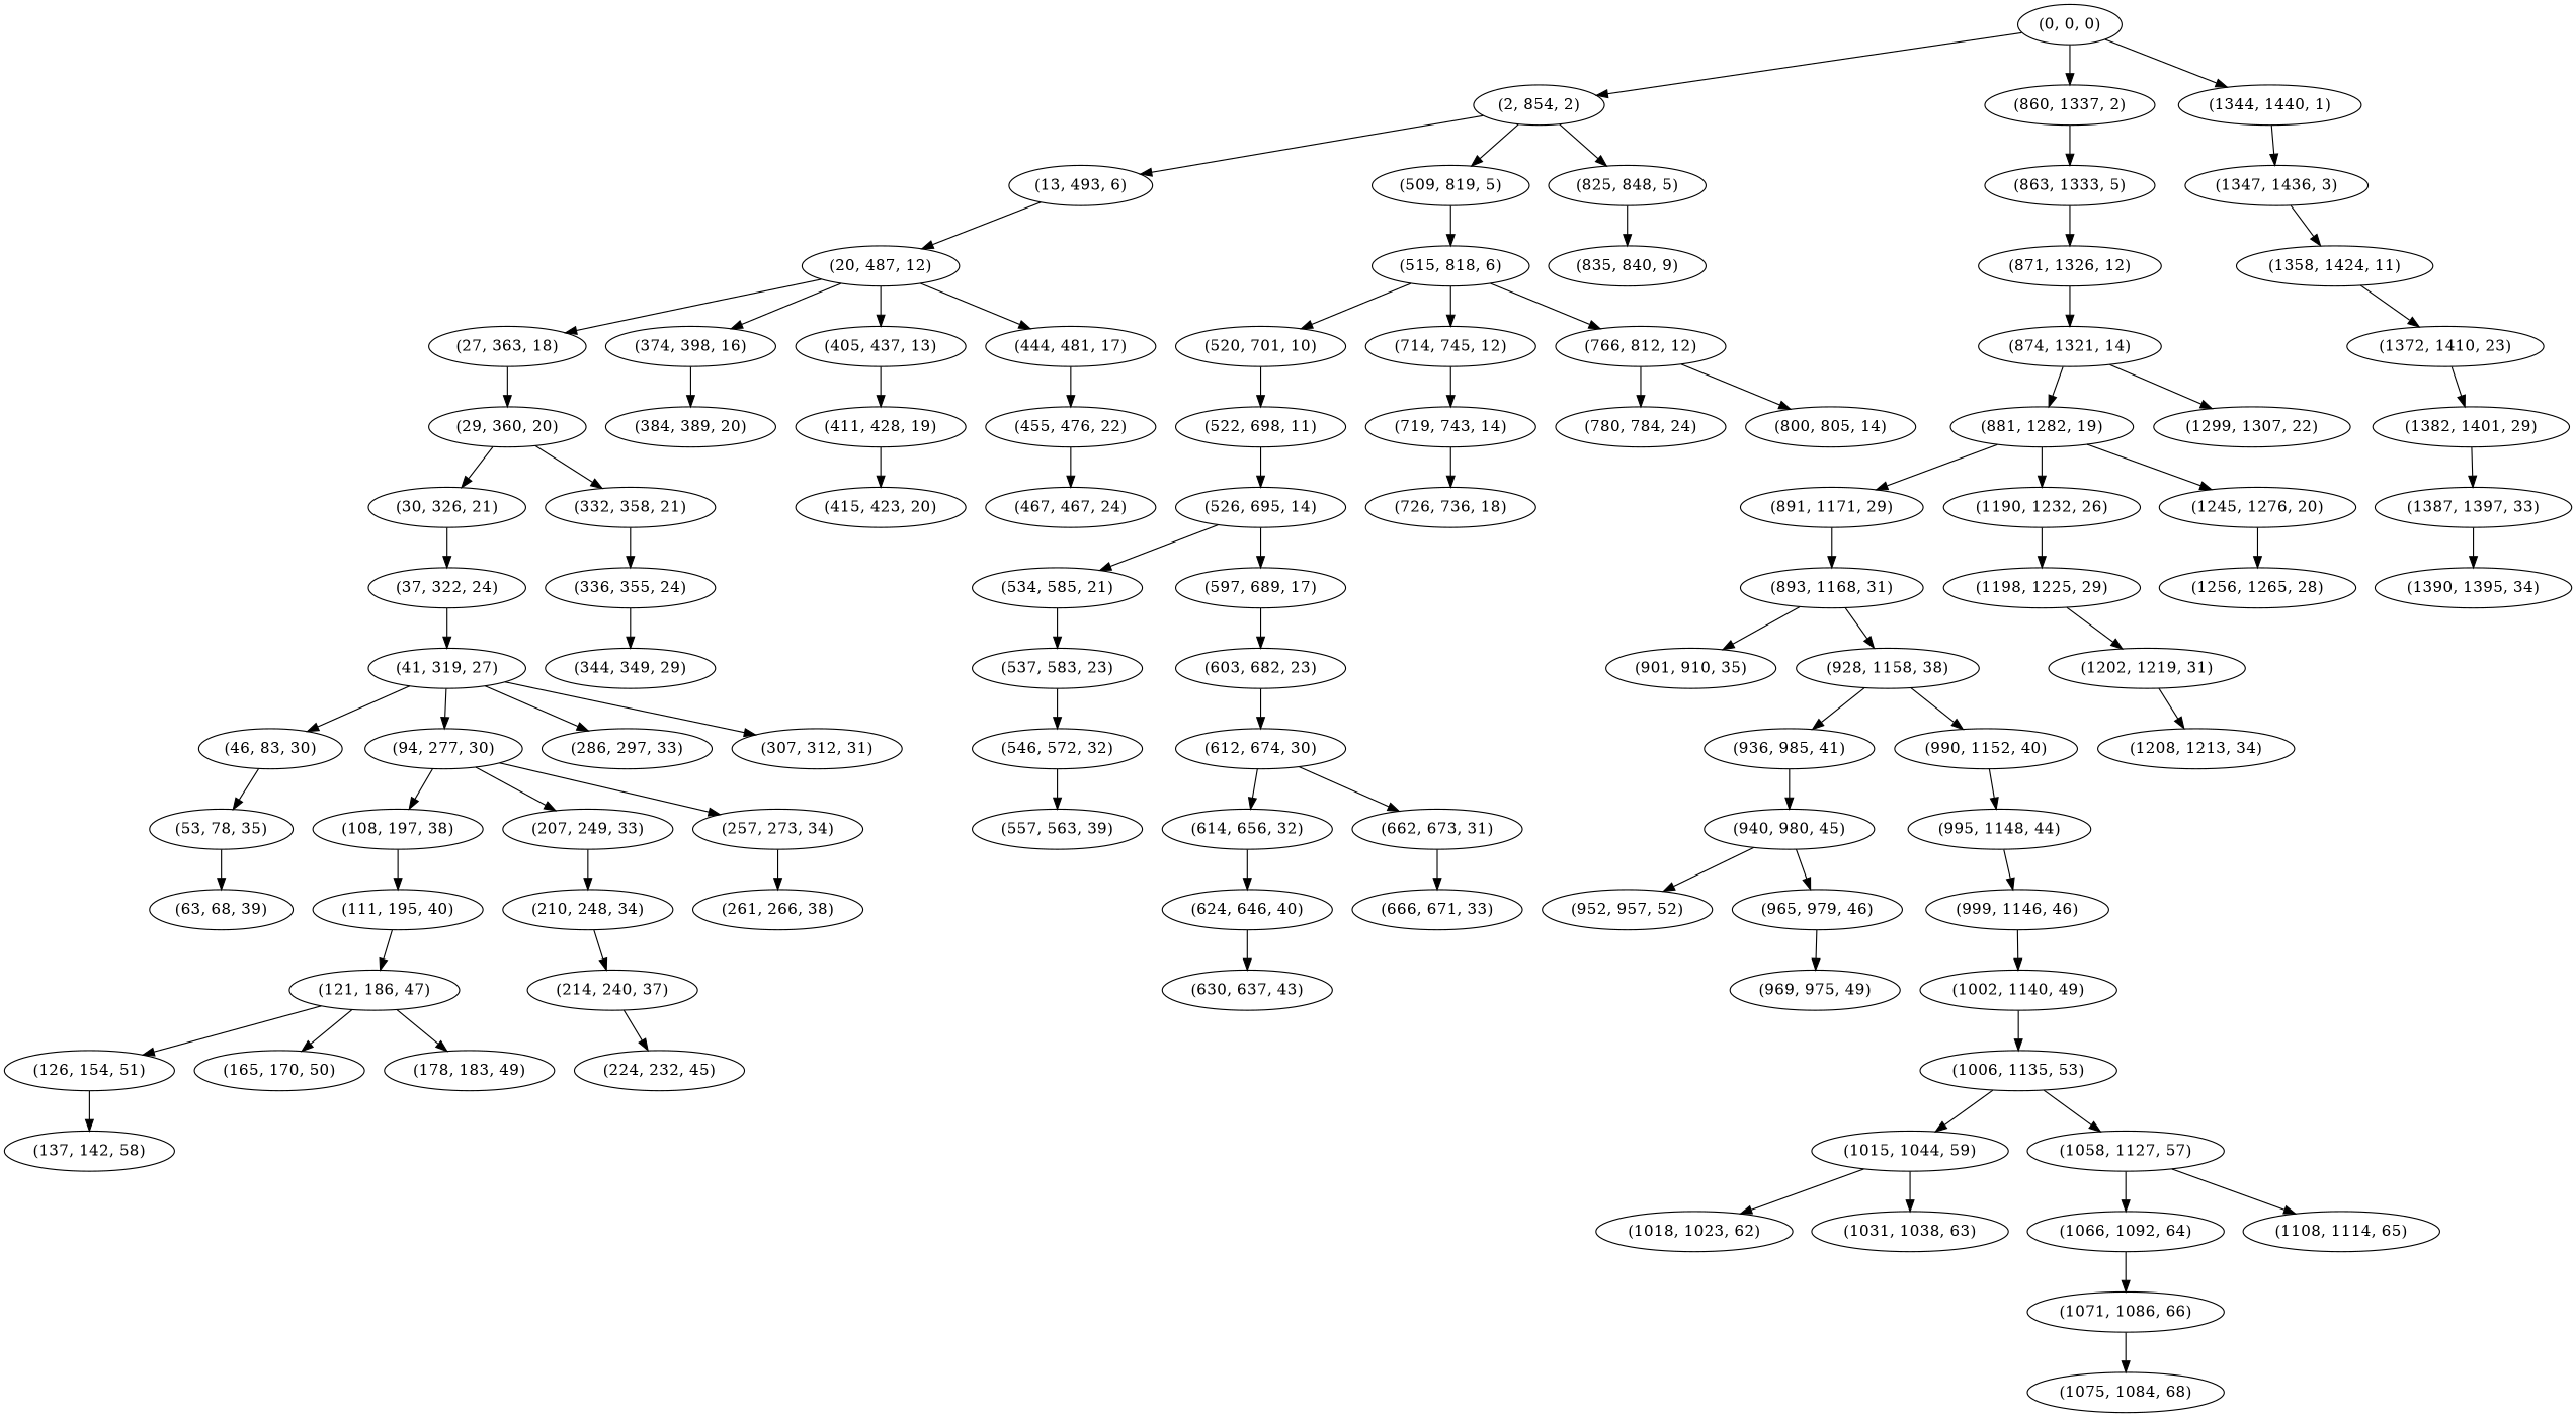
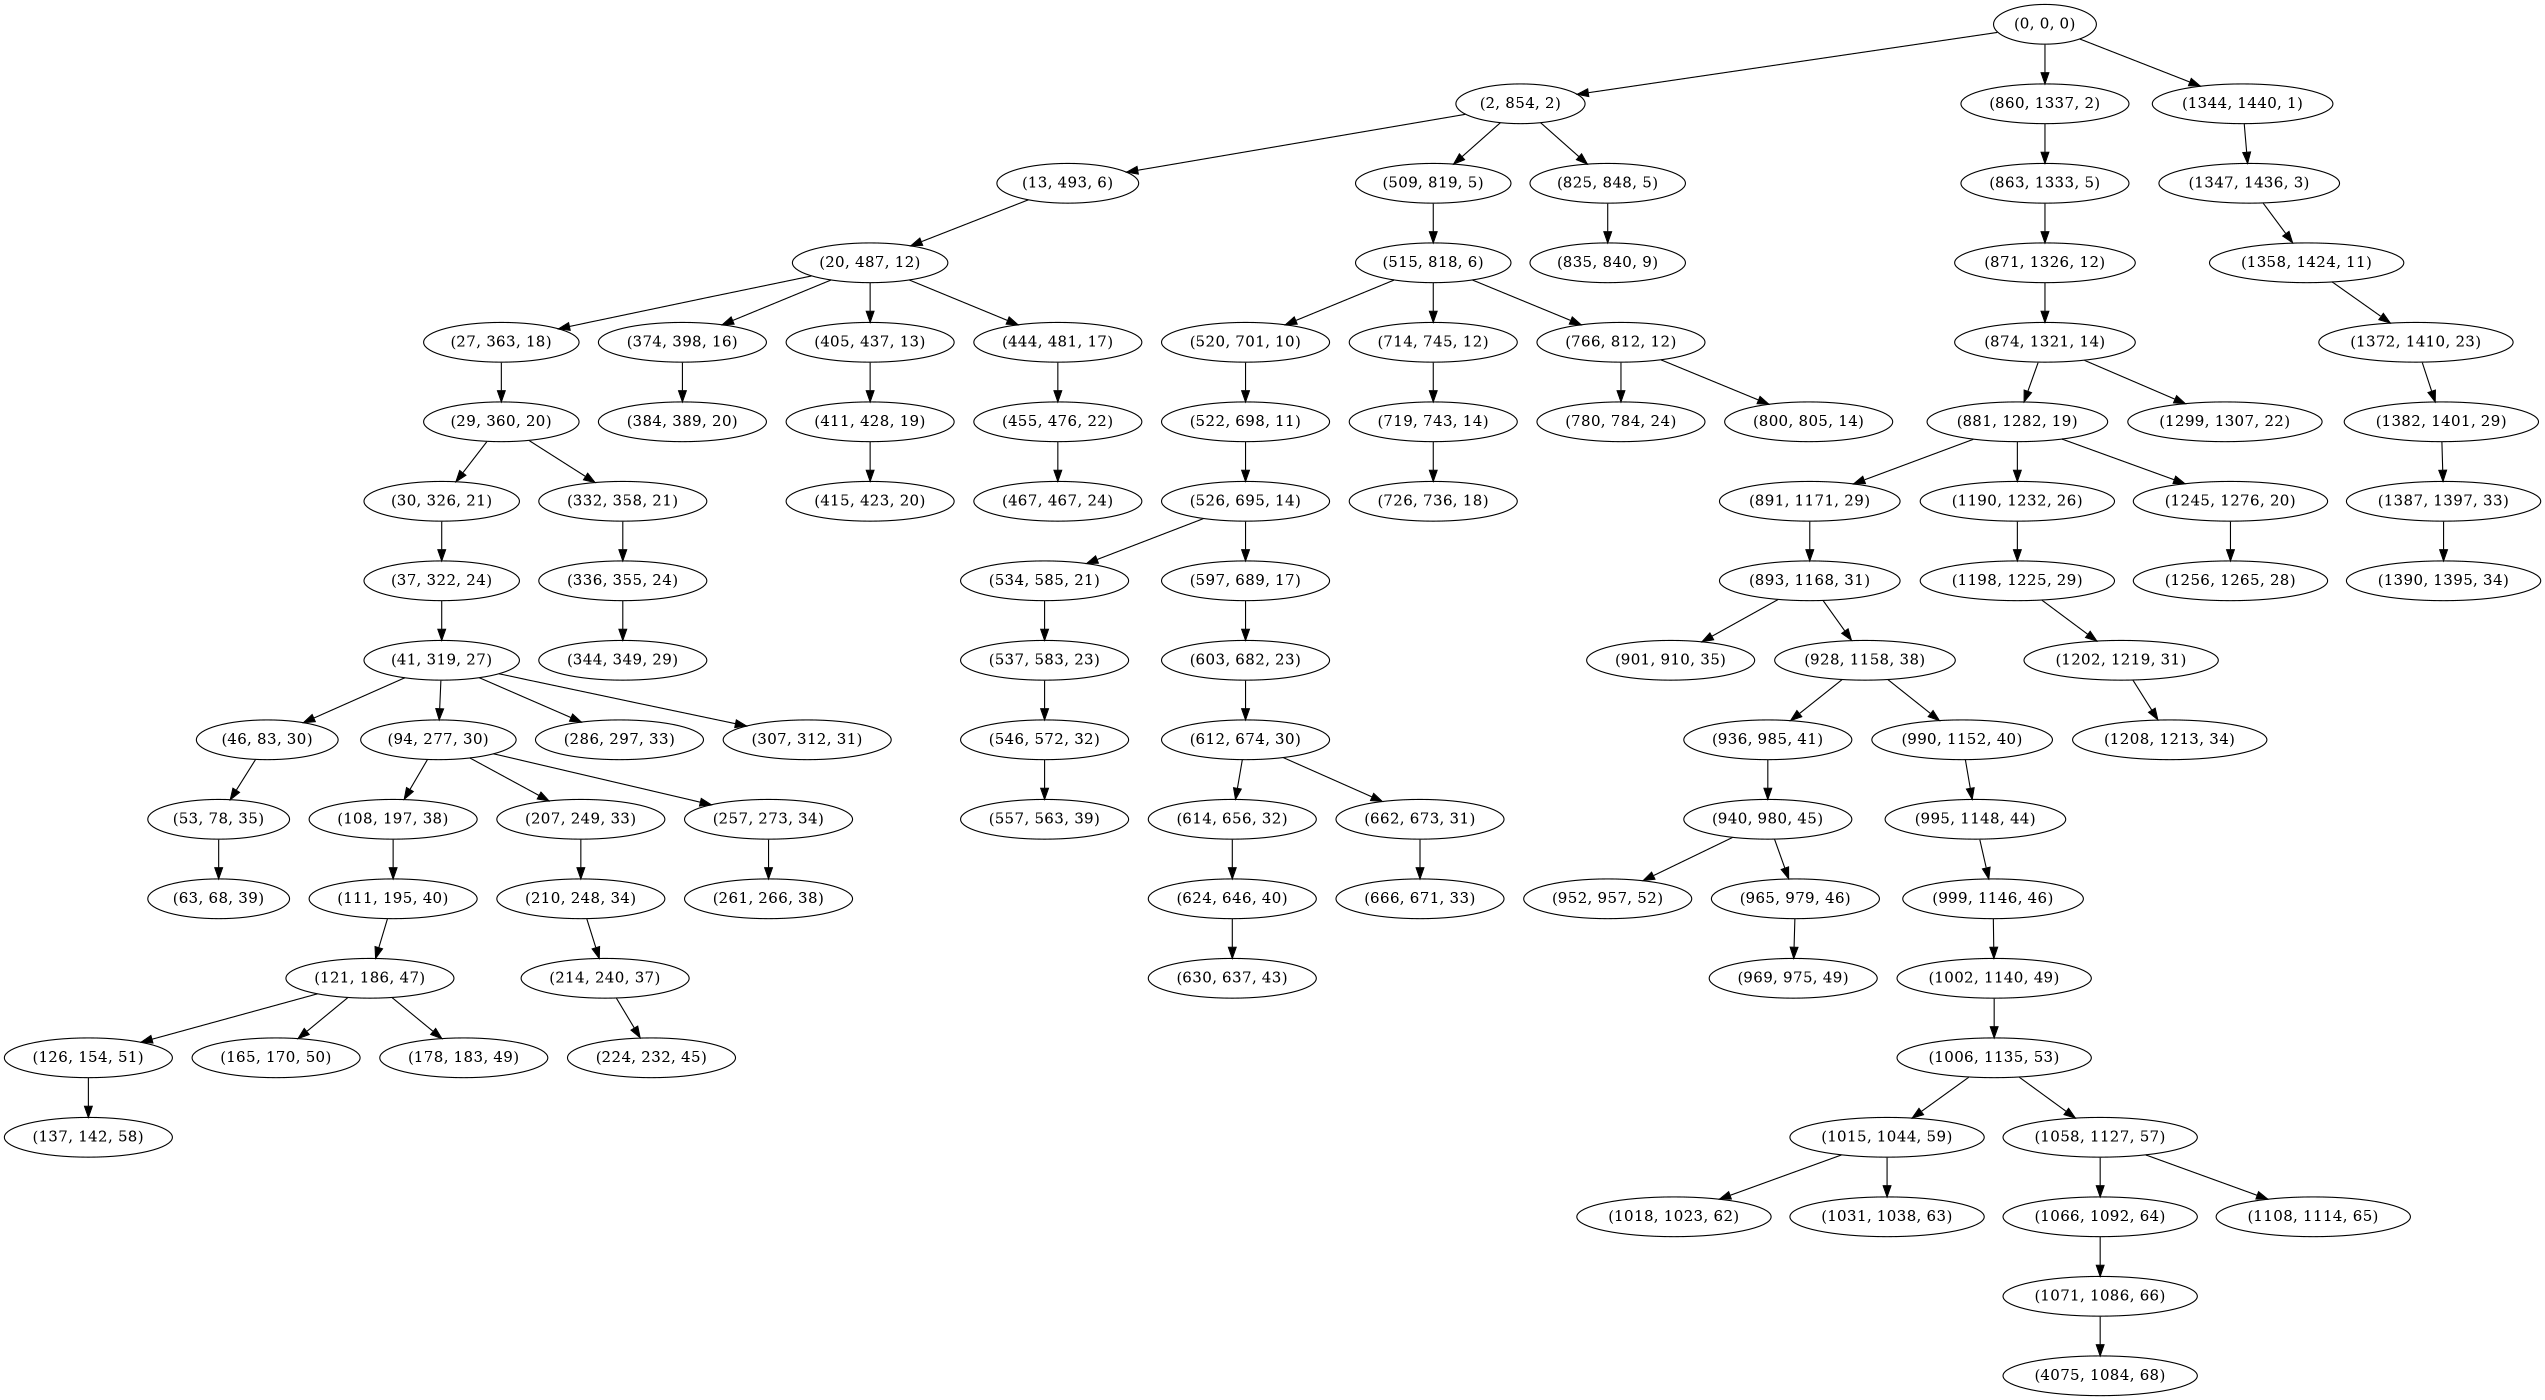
  digraph {
    "(0, 0, 0)"
    "(2, 854, 2)"
    "(860, 1337, 2)"
    "(1344, 1440, 1)"
    "(13, 493, 6)"
    "(509, 819, 5)"
    "(825, 848, 5)"
    "(863, 1333, 5)"
    "(1347, 1436, 3)"
    "(20, 487, 12)"
    "(515, 818, 6)"
    "(835, 840, 9)"
    "(27, 363, 18)"
    "(374, 398, 16)"
    "(405, 437, 13)"
    "(444, 481, 17)"
    "(29, 360, 20)"
    "(384, 389, 20)"
    "(411, 428, 19)"
    "(455, 476, 22)"
    "(30, 326, 21)"
    "(332, 358, 21)"
    "(37, 322, 24)"
    "(336, 355, 24)"
    "(41, 319, 27)"
    "(46, 83, 30)"
    "(94, 277, 30)"
    "(286, 297, 33)"
    "(307, 312, 31)"
    "(53, 78, 35)"
    "(108, 197, 38)"
    "(207, 249, 33)"
    "(257, 273, 34)"
    "(63, 68, 39)"
    "(111, 195, 40)"
    "(210, 248, 34)"
    "(261, 266, 38)"
    "(121, 186, 47)"
    "(126, 154, 51)"
    "(165, 170, 50)"
    "(178, 183, 49)"
    "(137, 142, 58)"
    "(214, 240, 37)"
    "(224, 232, 45)"
    "(344, 349, 29)"
    "(415, 423, 20)"
    n47 [label="(467, 467, 24)"]
    "(520, 701, 10)"
    "(714, 745, 12)"
    "(766, 812, 12)"
    "(522, 698, 11)"
    "(719, 743, 14)"
    "(780, 784, 24)"
    "(800, 805, 14)"
    "(526, 695, 14)"
    "(534, 585, 21)"
    "(597, 689, 17)"
    "(537, 583, 23)"
    "(603, 682, 23)"
    "(546, 572, 32)"
    "(557, 563, 39)"
    "(612, 674, 30)"
    "(614, 656, 32)"
    "(662, 673, 31)"
    "(624, 646, 40)"
    "(666, 671, 33)"
    "(630, 637, 43)"
    "(726, 736, 18)"
    "(871, 1326, 12)"
    "(874, 1321, 14)"
    "(881, 1282, 19)"
    "(1299, 1307, 22)"
    "(891, 1171, 29)"
    "(1190, 1232, 26)"
    "(1245, 1276, 20)"
    "(893, 1168, 31)"
    "(1198, 1225, 29)"
    "(1256, 1265, 28)"
    "(901, 910, 35)"
    "(928, 1158, 38)"
    "(936, 985, 41)"
    "(990, 1152, 40)"
    "(940, 980, 45)"
    "(995, 1148, 44)"
    "(952, 957, 52)"
    "(965, 979, 46)"
    "(969, 975, 49)"
    "(999, 1146, 46)"
    "(1002, 1140, 49)"
    "(1006, 1135, 53)"
    "(1015, 1044, 59)"
    "(1058, 1127, 57)"
    "(1018, 1023, 62)"
    "(1031, 1038, 63)"
    "(1066, 1092, 64)"
    "(1108, 1114, 65)"
    "(1071, 1086, 66)"
-   "(1075, 1084, 68)"
+   "(1075, 1084, 68)" [label="(4075, 1084, 68)"]
    "(1202, 1219, 31)"
    "(1208, 1213, 34)"
    "(1358, 1424, 11)"
    "(1372, 1410, 23)"
    "(1382, 1401, 29)"
    "(1387, 1397, 33)"
    "(1390, 1395, 34)"
    "(0, 0, 0)" -> "(2, 854, 2)"
    "(0, 0, 0)" -> "(860, 1337, 2)"
    "(0, 0, 0)" -> "(1344, 1440, 1)"
    "(2, 854, 2)" -> "(13, 493, 6)"
    "(2, 854, 2)" -> "(509, 819, 5)"
    "(2, 854, 2)" -> "(825, 848, 5)"
    "(860, 1337, 2)" -> "(863, 1333, 5)"
    "(1344, 1440, 1)" -> "(1347, 1436, 3)"
    "(13, 493, 6)" -> "(20, 487, 12)"
    "(509, 819, 5)" -> "(515, 818, 6)"
    "(825, 848, 5)" -> "(835, 840, 9)"
    "(863, 1333, 5)" -> "(871, 1326, 12)"
    "(1347, 1436, 3)" -> "(1358, 1424, 11)"
    "(20, 487, 12)" -> "(27, 363, 18)"
    "(20, 487, 12)" -> "(374, 398, 16)"
    "(20, 487, 12)" -> "(405, 437, 13)"
    "(20, 487, 12)" -> "(444, 481, 17)"
    "(515, 818, 6)" -> "(520, 701, 10)"
    "(515, 818, 6)" -> "(714, 745, 12)"
    "(515, 818, 6)" -> "(766, 812, 12)"
    "(27, 363, 18)" -> "(29, 360, 20)"
    "(374, 398, 16)" -> "(384, 389, 20)"
    "(405, 437, 13)" -> "(411, 428, 19)"
    "(444, 481, 17)" -> "(455, 476, 22)"
    "(29, 360, 20)" -> "(30, 326, 21)"
    "(29, 360, 20)" -> "(332, 358, 21)"
    "(411, 428, 19)" -> "(415, 423, 20)"
    "(455, 476, 22)" -> n47
    "(30, 326, 21)" -> "(37, 322, 24)"
    "(332, 358, 21)" -> "(336, 355, 24)"
    "(37, 322, 24)" -> "(41, 319, 27)"
    "(336, 355, 24)" -> "(344, 349, 29)"
    "(41, 319, 27)" -> "(46, 83, 30)"
    "(41, 319, 27)" -> "(94, 277, 30)"
    "(41, 319, 27)" -> "(286, 297, 33)"
    "(41, 319, 27)" -> "(307, 312, 31)"
    "(46, 83, 30)" -> "(53, 78, 35)"
    "(94, 277, 30)" -> "(108, 197, 38)"
    "(94, 277, 30)" -> "(207, 249, 33)"
    "(94, 277, 30)" -> "(257, 273, 34)"
    "(53, 78, 35)" -> "(63, 68, 39)"
    "(108, 197, 38)" -> "(111, 195, 40)"
    "(207, 249, 33)" -> "(210, 248, 34)"
    "(257, 273, 34)" -> "(261, 266, 38)"
    "(111, 195, 40)" -> "(121, 186, 47)"
    "(210, 248, 34)" -> "(214, 240, 37)"
    "(121, 186, 47)" -> "(126, 154, 51)"
    "(121, 186, 47)" -> "(165, 170, 50)"
    "(121, 186, 47)" -> "(178, 183, 49)"
    "(126, 154, 51)" -> "(137, 142, 58)"
    "(214, 240, 37)" -> "(224, 232, 45)"
    "(520, 701, 10)" -> "(522, 698, 11)"
    "(714, 745, 12)" -> "(719, 743, 14)"
    "(766, 812, 12)" -> "(780, 784, 24)"
    "(766, 812, 12)" -> "(800, 805, 14)"
    "(522, 698, 11)" -> "(526, 695, 14)"
    "(719, 743, 14)" -> "(726, 736, 18)"
    "(526, 695, 14)" -> "(534, 585, 21)"
    "(526, 695, 14)" -> "(597, 689, 17)"
    "(534, 585, 21)" -> "(537, 583, 23)"
    "(597, 689, 17)" -> "(603, 682, 23)"
    "(537, 583, 23)" -> "(546, 572, 32)"
    "(603, 682, 23)" -> "(612, 674, 30)"
    "(546, 572, 32)" -> "(557, 563, 39)"
    "(612, 674, 30)" -> "(614, 656, 32)"
    "(612, 674, 30)" -> "(662, 673, 31)"
    "(614, 656, 32)" -> "(624, 646, 40)"
    "(662, 673, 31)" -> "(666, 671, 33)"
    "(624, 646, 40)" -> "(630, 637, 43)"
    "(871, 1326, 12)" -> "(874, 1321, 14)"
    "(874, 1321, 14)" -> "(881, 1282, 19)"
    "(874, 1321, 14)" -> "(1299, 1307, 22)"
    "(881, 1282, 19)" -> "(891, 1171, 29)"
    "(881, 1282, 19)" -> "(1190, 1232, 26)"
    "(881, 1282, 19)" -> "(1245, 1276, 20)"
    "(891, 1171, 29)" -> "(893, 1168, 31)"
    "(1190, 1232, 26)" -> "(1198, 1225, 29)"
    "(1245, 1276, 20)" -> "(1256, 1265, 28)"
    "(893, 1168, 31)" -> "(901, 910, 35)"
    "(893, 1168, 31)" -> "(928, 1158, 38)"
    "(1198, 1225, 29)" -> "(1202, 1219, 31)"
    "(928, 1158, 38)" -> "(936, 985, 41)"
    "(928, 1158, 38)" -> "(990, 1152, 40)"
    "(936, 985, 41)" -> "(940, 980, 45)"
    "(990, 1152, 40)" -> "(995, 1148, 44)"
    "(940, 980, 45)" -> "(952, 957, 52)"
    "(940, 980, 45)" -> "(965, 979, 46)"
    "(995, 1148, 44)" -> "(999, 1146, 46)"
    "(965, 979, 46)" -> "(969, 975, 49)"
    "(999, 1146, 46)" -> "(1002, 1140, 49)"
    "(1002, 1140, 49)" -> "(1006, 1135, 53)"
    "(1006, 1135, 53)" -> "(1015, 1044, 59)"
    "(1006, 1135, 53)" -> "(1058, 1127, 57)"
    "(1015, 1044, 59)" -> "(1018, 1023, 62)"
    "(1015, 1044, 59)" -> "(1031, 1038, 63)"
    "(1058, 1127, 57)" -> "(1066, 1092, 64)"
    "(1058, 1127, 57)" -> "(1108, 1114, 65)"
    "(1066, 1092, 64)" -> "(1071, 1086, 66)"
    "(1071, 1086, 66)" -> "(1075, 1084, 68)"
    "(1202, 1219, 31)" -> "(1208, 1213, 34)"
    "(1358, 1424, 11)" -> "(1372, 1410, 23)"
    "(1372, 1410, 23)" -> "(1382, 1401, 29)"
    "(1382, 1401, 29)" -> "(1387, 1397, 33)"
    "(1387, 1397, 33)" -> "(1390, 1395, 34)"
  }
